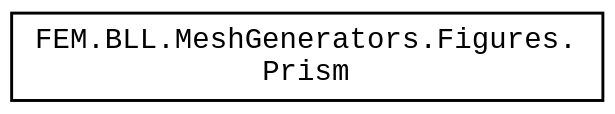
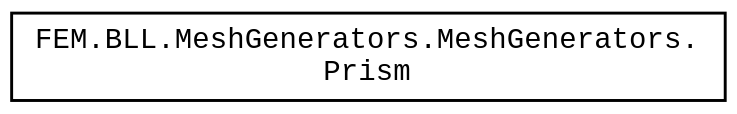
  digraph {
    rankdir=TB
    fontname="Liberation Mono"
-   n1 [color=black fillcolor=white fontname="Liberation Mono" fontsize=10 height=0.2 label="FEM.BLL.MeshGenerators.Figures.\lPrism" shape=record style=filled width=0.4]
+   n1 [color=black fillcolor=white fontname="Liberation Mono" fontsize=10 height=0.2 label="FEM.BLL.MeshGenerators.MeshGenerators.\lPrism" shape=record style=filled width=0.4]
  }
